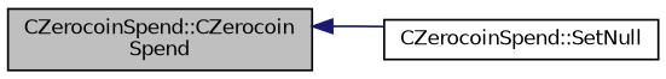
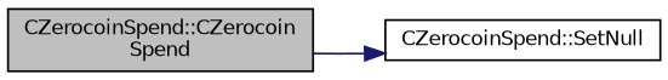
  digraph {
    rankdir=LR
    node [color=black fontname=Helvetica fontsize=10 shape=record style=filled]
    n1 [fillcolor=grey75 fontcolor=black height=0.2 label="CZerocoinSpend::CZerocoin\lSpend" width=0.4]
    n2 [fillcolor=white height=0.2 label="CZerocoinSpend::SetNull" width=0.4]
-   n2 -> n1 [color=midnightblue fontname=Helvetica fontsize=10 labelfontname=Helvetica labelfontsize=10 style=solid]
+   n1 -> n2 [color=midnightblue fontname=Helvetica fontsize=10 labelfontname=Helvetica labelfontsize=10 style=solid]
  }
